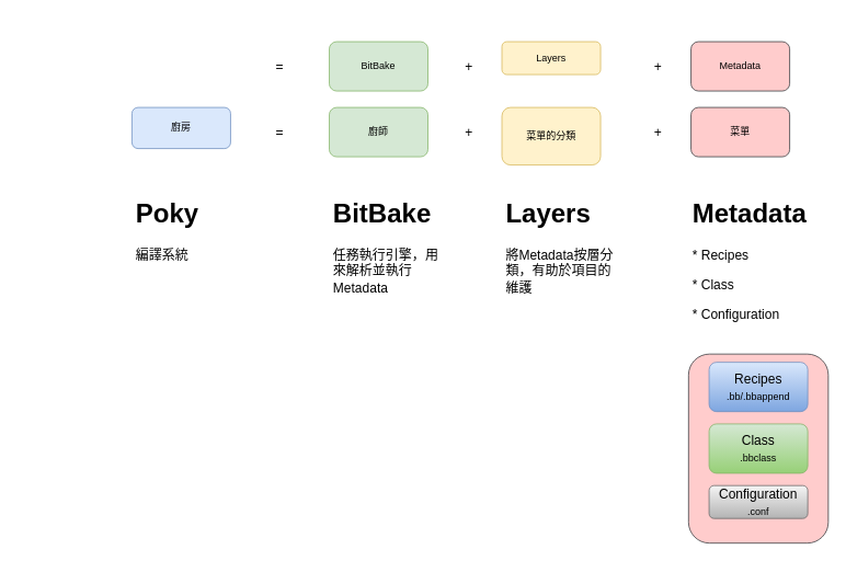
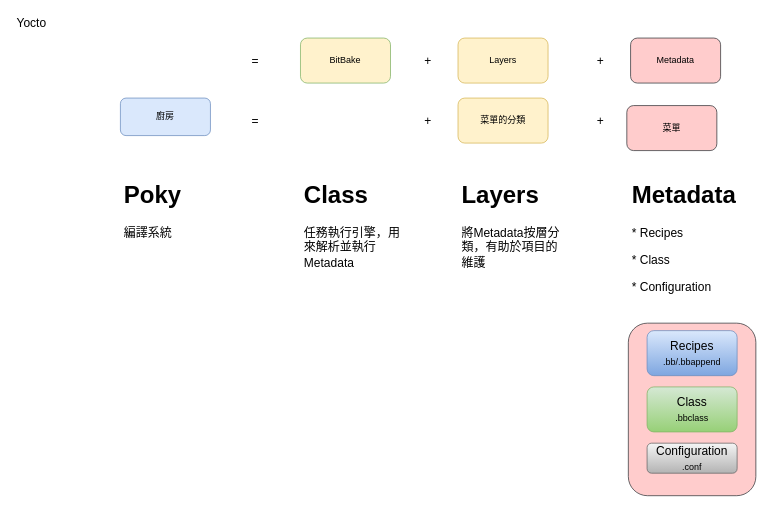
  <mxCell id="0" />
  <mxCell id="1" parent="0" />
- <mxCell id="2" value="BitBake" style="rounded=1;whiteSpace=wrap;html=1;fillColor=#d5e8d4;strokeColor=#82b366;" parent="1" vertex="1"><mxGeometry x="400" y="50" width="120" height="60" as="geometry" /></mxCell>
- <mxCell id="3" value="Layers" style="rounded=1;whiteSpace=wrap;html=1;fillColor=#fff2cc;strokeColor=#d6b656;" parent="1" vertex="1"><mxGeometry x="610" y="50" width="120" height="40" as="geometry" /></mxCell>
+ <mxCell id="2" value="BitBake" style="rounded=1;whiteSpace=wrap;html=1;fillColor=#fff2cc;strokeColor=#82b366;" parent="1" vertex="1"><mxGeometry x="400" y="50" width="120" height="60" as="geometry" /></mxCell>
+ <mxCell id="3" value="Layers" style="rounded=1;whiteSpace=wrap;html=1;fillColor=#fff2cc;strokeColor=#d6b656;" parent="1" vertex="1"><mxGeometry x="610" y="50" width="120" height="60" as="geometry" /></mxCell>
  <mxCell id="4" value="=" style="text;html=1;strokeColor=none;fillColor=none;align=center;verticalAlign=middle;whiteSpace=wrap;rounded=0;fontSize=16;" parent="1" vertex="1"><mxGeometry x="320" y="70" width="40" height="20" as="geometry" /></mxCell>
  <mxCell id="5" value="+" style="text;html=1;strokeColor=none;fillColor=none;align=center;verticalAlign=middle;whiteSpace=wrap;rounded=0;fontSize=16;" parent="1" vertex="1"><mxGeometry x="550" y="70" width="40" height="20" as="geometry" /></mxCell>
  <mxCell id="6" value="廚房" style="rounded=1;whiteSpace=wrap;html=1;fillColor=#dae8fc;strokeColor=#6c8ebf;" parent="1" vertex="1"><mxGeometry x="160" y="130" width="120" height="50" as="geometry" /></mxCell>
- <mxCell id="7" value="廚師" style="rounded=1;whiteSpace=wrap;html=1;fillColor=#d5e8d4;strokeColor=#82b366;" parent="1" vertex="1"><mxGeometry x="400" y="130" width="120" height="60" as="geometry" /></mxCell>
- <mxCell id="8" value="菜單的分類" style="rounded=1;whiteSpace=wrap;html=1;fillColor=#fff2cc;strokeColor=#d6b656;" parent="1" vertex="1"><mxGeometry x="610" y="130" width="120" height="70" as="geometry" /></mxCell>
+ <mxCell id="8" value="菜單的分類" style="rounded=1;whiteSpace=wrap;html=1;fillColor=#fff2cc;strokeColor=#d6b656;" parent="1" vertex="1"><mxGeometry x="610" y="130" width="120" height="60" as="geometry" /></mxCell>
  <mxCell id="9" value="=" style="text;html=1;strokeColor=none;fillColor=none;align=center;verticalAlign=middle;whiteSpace=wrap;rounded=0;fontSize=16;" parent="1" vertex="1"><mxGeometry x="320" y="150" width="40" height="20" as="geometry" /></mxCell>
  <mxCell id="10" value="+" style="text;html=1;strokeColor=none;fillColor=none;align=center;verticalAlign=middle;whiteSpace=wrap;rounded=0;fontSize=16;" parent="1" vertex="1"><mxGeometry x="550" y="150" width="40" height="20" as="geometry" /></mxCell>
+ <mxCell id="11" value="Yocto" style="text;html=1;strokeColor=none;fillColor=none;align=left;verticalAlign=middle;whiteSpace=wrap;rounded=0;fontSize=16;" parent="1" vertex="1"><mxGeometry x="20" y="20" width="110" height="20" as="geometry" /></mxCell>
  <mxCell id="12" value="&lt;h1&gt;Metadata&lt;/h1&gt;&lt;p&gt;* Recipes&lt;/p&gt;&lt;p&gt;* Class&lt;/p&gt;&lt;p&gt;* Configuration&lt;/p&gt;" style="text;html=1;strokeColor=none;fillColor=none;spacing=5;spacingTop=-20;whiteSpace=wrap;overflow=hidden;rounded=0;fontSize=16;align=left;" parent="1" vertex="1"><mxGeometry x="837" y="230" width="163" height="210" as="geometry" /></mxCell>
  <mxCell id="13" value="" style="rounded=1;whiteSpace=wrap;html=1;fillColor=#ffcccc;strokeColor=#36393d;" parent="1" vertex="1"><mxGeometry x="837" y="430" width="170" height="230" as="geometry" /></mxCell>
  <mxCell id="14" value="Recipes&lt;br&gt;&lt;font style=&quot;font-size: 12px&quot;&gt;.bb/.bbappend&lt;/font&gt;" style="rounded=1;whiteSpace=wrap;html=1;fontSize=16;align=center;fillColor=#dae8fc;strokeColor=#6c8ebf;gradientColor=#7ea6e0;" parent="1" vertex="1"><mxGeometry x="862" y="440" width="120" height="60" as="geometry" /></mxCell>
  <mxCell id="15" value="Class&lt;br&gt;&lt;font style=&quot;font-size: 12px&quot;&gt;.bbclass&lt;/font&gt;" style="rounded=1;whiteSpace=wrap;html=1;fontSize=16;align=center;fillColor=#d5e8d4;strokeColor=#82b366;gradientColor=#97d077;" parent="1" vertex="1"><mxGeometry x="862" y="515" width="120" height="60" as="geometry" /></mxCell>
  <mxCell id="16" value="Configuration&lt;br&gt;&lt;font style=&quot;font-size: 12px&quot;&gt;.conf&lt;/font&gt;" style="rounded=1;whiteSpace=wrap;html=1;fontSize=16;align=center;fillColor=#f5f5f5;strokeColor=#666666;gradientColor=#b3b3b3;" parent="1" vertex="1"><mxGeometry x="862" y="590" width="120" height="40" as="geometry" /></mxCell>
- <mxCell id="17" value="&lt;h1&gt;BitBake&lt;/h1&gt;&lt;p&gt;任務執行引擎，用來解析並執行Metadata&lt;/p&gt;" style="text;html=1;strokeColor=none;fillColor=none;spacing=5;spacingTop=-20;whiteSpace=wrap;overflow=hidden;rounded=0;fontSize=16;align=left;" parent="1" vertex="1"><mxGeometry x="400" y="230" width="150" height="210" as="geometry" /></mxCell>
+ <mxCell id="17" value="&lt;h1&gt;Class&lt;/h1&gt;&lt;p&gt;任務執行引擎，用來解析並執行Metadata&lt;/p&gt;" style="text;html=1;strokeColor=none;fillColor=none;spacing=5;spacingTop=-20;whiteSpace=wrap;overflow=hidden;rounded=0;fontSize=16;align=left;" parent="1" vertex="1"><mxGeometry x="400" y="230" width="150" height="210" as="geometry" /></mxCell>
  <mxCell id="18" value="Metadata" style="rounded=1;whiteSpace=wrap;html=1;fillColor=#ffcccc;strokeColor=#36393d;" parent="1" vertex="1"><mxGeometry x="840" y="50" width="120" height="60" as="geometry" /></mxCell>
  <mxCell id="19" value="+" style="text;html=1;strokeColor=none;fillColor=none;align=center;verticalAlign=middle;whiteSpace=wrap;rounded=0;fontSize=16;" parent="1" vertex="1"><mxGeometry x="780" y="70" width="40" height="20" as="geometry" /></mxCell>
- <mxCell id="20" value="菜單" style="rounded=1;whiteSpace=wrap;html=1;fillColor=#ffcccc;strokeColor=#36393d;" parent="1" vertex="1"><mxGeometry x="840" y="130" width="120" height="60" as="geometry" /></mxCell>
+ <mxCell id="20" value="菜單" style="rounded=1;whiteSpace=wrap;html=1;fillColor=#ffcccc;strokeColor=#36393d;" parent="1" vertex="1"><mxGeometry x="835" y="140" width="120" height="60" as="geometry" /></mxCell>
  <mxCell id="21" value="+" style="text;html=1;strokeColor=none;fillColor=none;align=center;verticalAlign=middle;whiteSpace=wrap;rounded=0;fontSize=16;" parent="1" vertex="1"><mxGeometry x="780" y="150" width="40" height="20" as="geometry" /></mxCell>
  <mxCell id="22" value="&lt;h1&gt;Layers&lt;/h1&gt;&lt;p&gt;將Metadata按層分類，有助於項目的維護&lt;/p&gt;" style="text;html=1;strokeColor=none;fillColor=none;spacing=5;spacingTop=-20;whiteSpace=wrap;overflow=hidden;rounded=0;fontSize=16;align=left;" parent="1" vertex="1"><mxGeometry x="610" y="230" width="140" height="210" as="geometry" /></mxCell>
  <mxCell id="23" value="&lt;h1&gt;Poky&lt;/h1&gt;&lt;p&gt;編譯系統&lt;/p&gt;" style="text;html=1;strokeColor=none;fillColor=none;spacing=5;spacingTop=-20;whiteSpace=wrap;overflow=hidden;rounded=0;fontSize=16;align=left;" parent="1" vertex="1"><mxGeometry x="160" y="230" width="130" height="210" as="geometry" /></mxCell>
